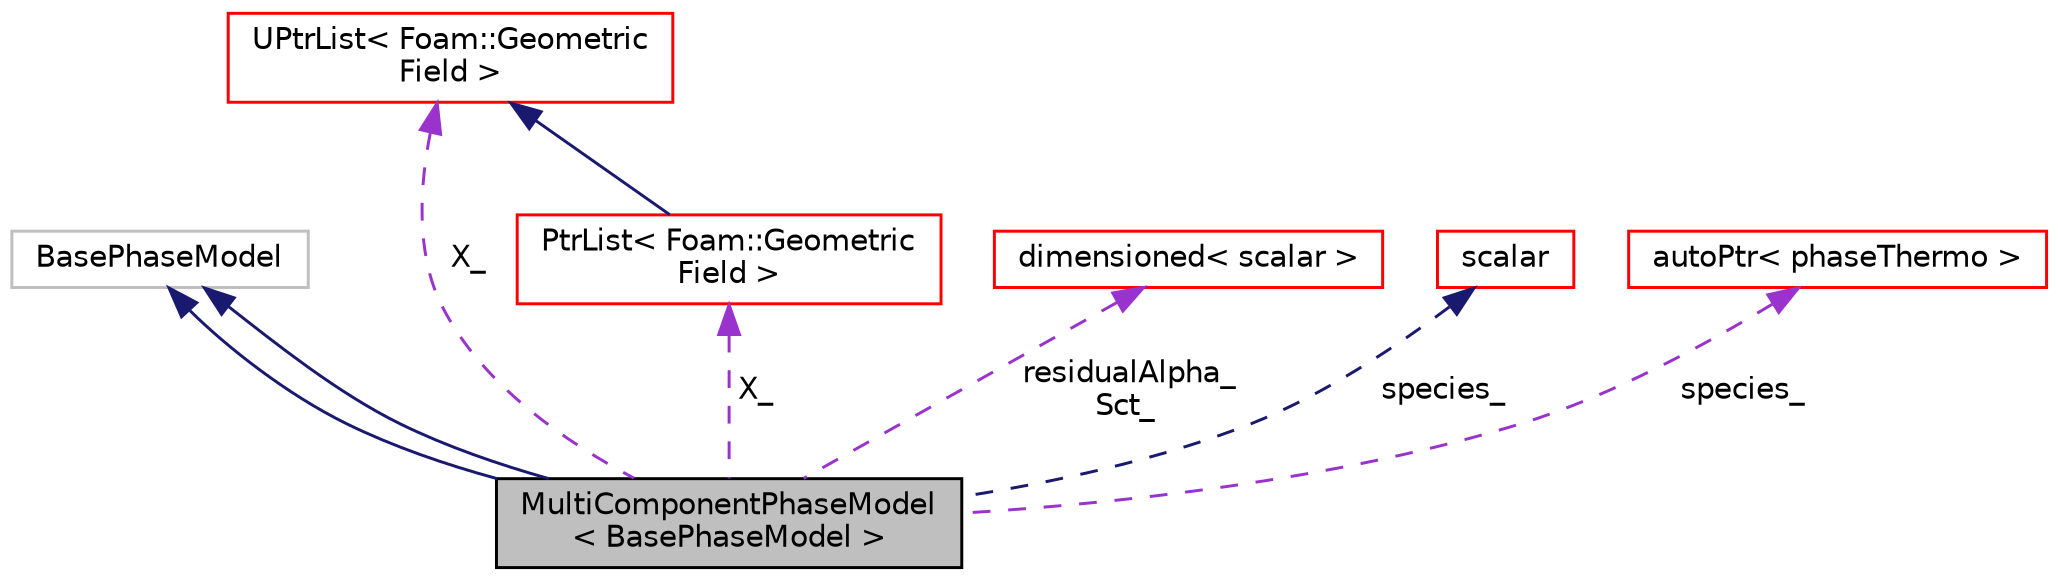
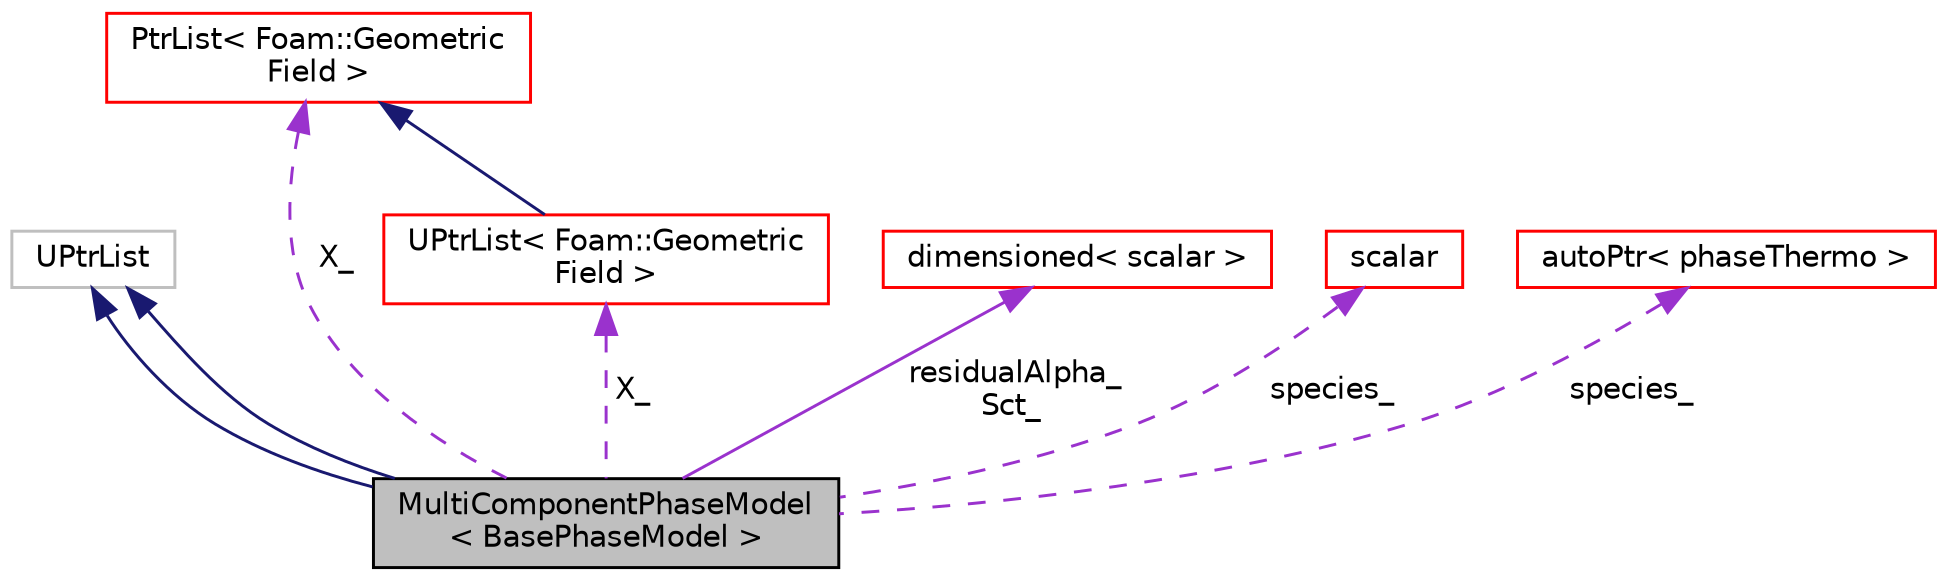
  digraph {
    rankdir=TB
    node [color=red fontname=Helvetica fontsize=10 shape=record]
    edge [color=darkorchid3 dir=back fontname=Helvetica fontsize=10 labelfontname=Helvetica labelfontsize=10 style=dashed]
    n1 [color=black fillcolor=grey75 fontcolor=black height=0.2 label="MultiComponentPhaseModel\l\< BasePhaseModel \>" style=filled width=0.4]
-   n2 [color=grey75 height=0.2 label=BasePhaseModel width=0.4]
+   n2 [color=grey75 height=0.2 label=UPtrList width=0.4]
    n3 [height=0.2 label="UPtrList\< Foam::Geometric\lField \>" width=0.4]
    n4 [height=0.2 label="PtrList\< Foam::Geometric\lField \>" width=0.4]
    n5 [height=0.2 label="dimensioned\< scalar \>" width=0.4]
    n6 [height=0.2 label=scalar width=0.4]
    n7 [height=0.2 label="autoPtr\< phaseThermo \>" width=0.4]
    n2 -> n1 [color=midnightblue style=solid]
    n2 -> n1 [color=midnightblue style=solid]
    n3 -> n1 [label=" X_"]
-   n3 -> n4 [color=midnightblue style=solid]
+   n4 -> n3 [color=midnightblue style=solid]
    n4 -> n1 [label=" X_"]
-   n5 -> n1 [label=" residualAlpha_\nSct_"]
-   n6 -> n1 [color=midnightblue label=" species_"]
+   n5 -> n1 [label=" residualAlpha_\nSct_" style=solid]
+   n6 -> n1 [label=" species_"]
    n7 -> n1 [label=" species_"]
  }
